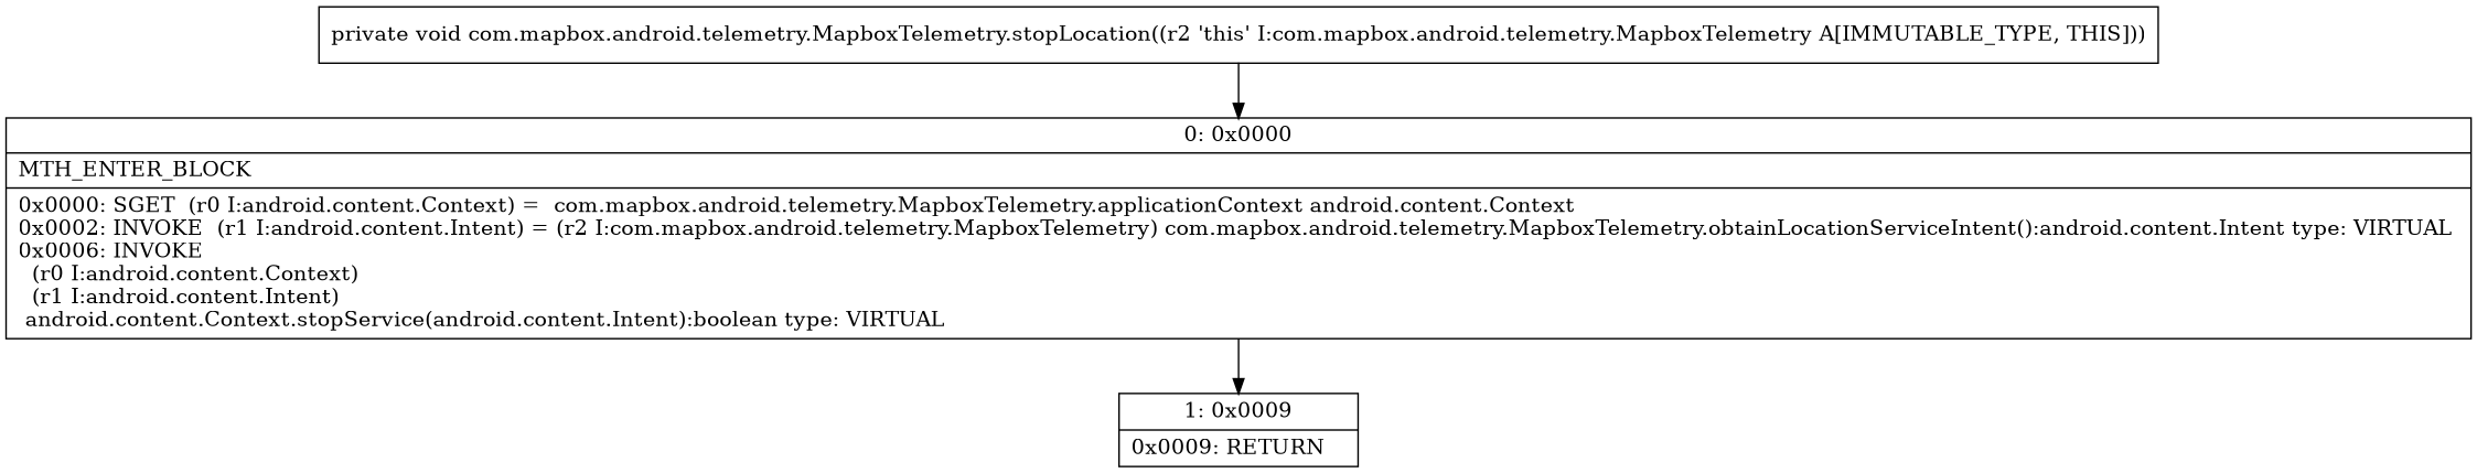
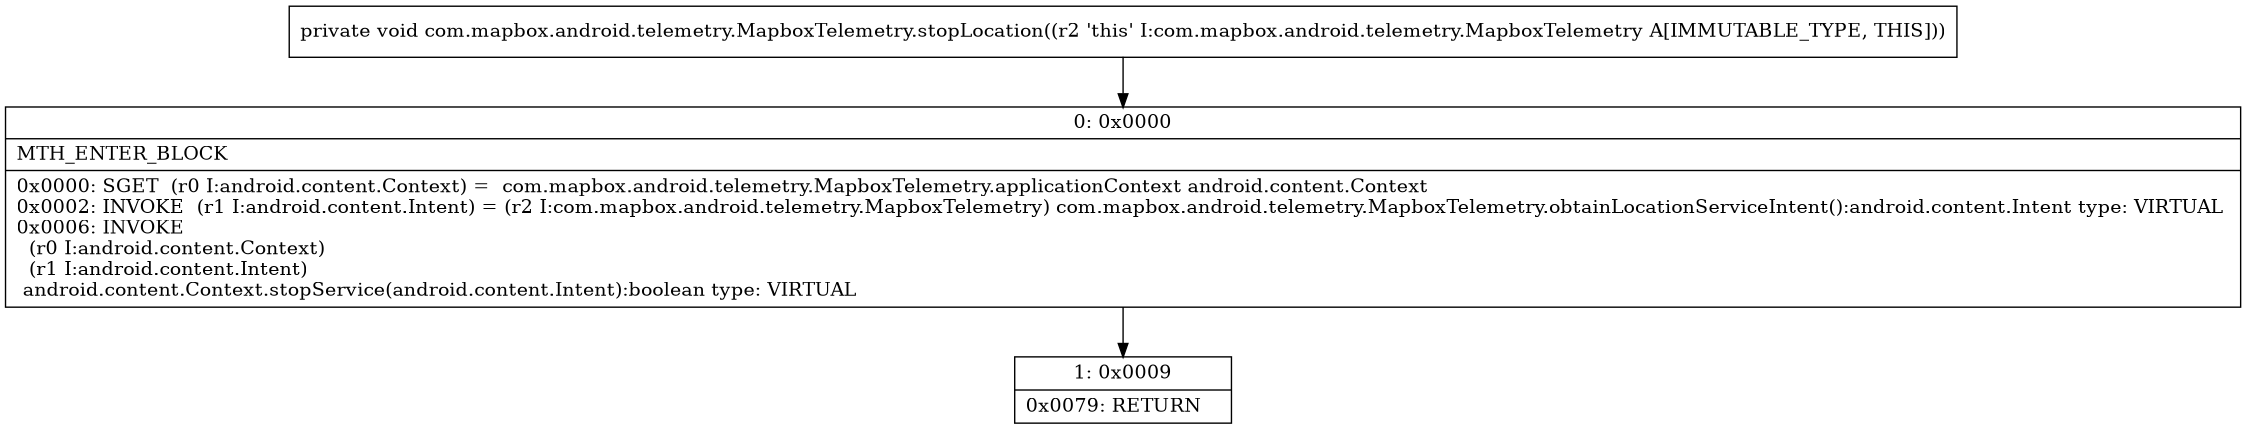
  digraph {
    fontname="DejaVu Serif"
    node [shape=record fontname="DejaVu Serif"]
    edge [style=solid arrowhead=normal fontname="DejaVu Serif"]
    n1 [label="{0\:\ 0x0000|MTH_ENTER_BLOCK\l|0x0000: SGET  (r0 I:android.content.Context) =  com.mapbox.android.telemetry.MapboxTelemetry.applicationContext android.content.Context \l0x0002: INVOKE  (r1 I:android.content.Intent) = (r2 I:com.mapbox.android.telemetry.MapboxTelemetry) com.mapbox.android.telemetry.MapboxTelemetry.obtainLocationServiceIntent():android.content.Intent type: VIRTUAL \l0x0006: INVOKE  \l  (r0 I:android.content.Context)\l  (r1 I:android.content.Intent)\l android.content.Context.stopService(android.content.Intent):boolean type: VIRTUAL \l}"]
-   n2 [label="{1\:\ 0x0009|0x0009: RETURN   \l}"]
+   n2 [label="{1\:\ 0x0009|0x0079: RETURN   \l}"]
    n3 [label="{private void com.mapbox.android.telemetry.MapboxTelemetry.stopLocation((r2 'this' I:com.mapbox.android.telemetry.MapboxTelemetry A[IMMUTABLE_TYPE, THIS])) }"]
    n1 -> n2
    n3 -> n1
  }
